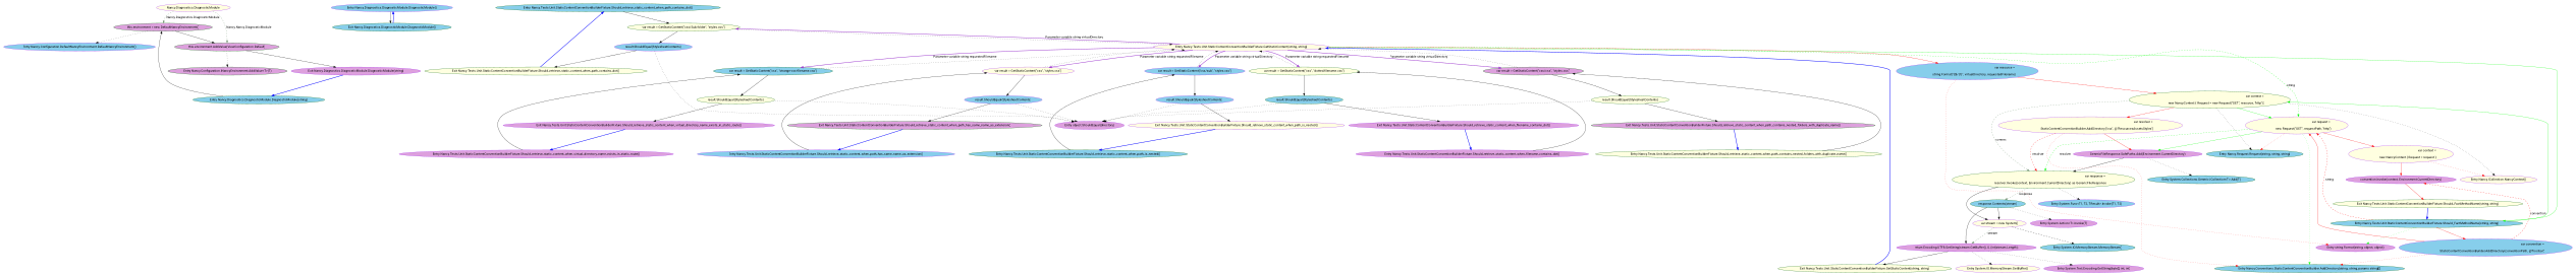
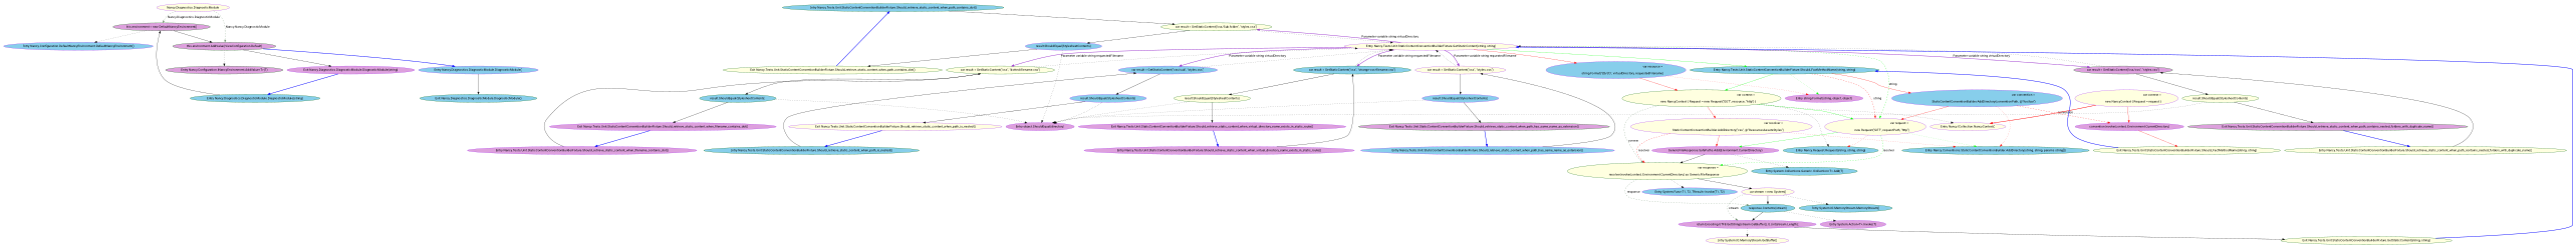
  digraph {
    fontname=Roboto
    node [color=purple fillcolor=skyblue fontname=Roboto style=filled cluster="Nancy.Tests.Unit.StaticContentConventionBuilderFixture.GetStaticContent(string, string)" span="0-0" file="StaticContentConventionBuilderFixture.cs"]
    edge [fontname=Roboto style=solid]
    n1 [fillcolor=lightyellow label="Nancy.Diagnostics.DiagnosticModule" cluster="" span="" file=""]
    n2 [cluster="Nancy.Diagnostics.DiagnosticModule.DiagnosticModule(string)" color=darkgreen fillcolor=plum label="this.environment = new DefaultNancyEnvironment()" span="16-16" file=""]
    n3 [cluster="Nancy.Diagnostics.DiagnosticModule.DiagnosticModule(string)" color=darkgreen fillcolor=plum label="this.environment.AddValue(ViewConfiguration.Default)" span="17-17" file=""]
    n4 [cluster="Nancy.Configuration.DefaultNancyEnvironment.DefaultNancyEnvironment()" label="Entry Nancy.Configuration.DefaultNancyEnvironment.DefaultNancyEnvironment()" span="9-9" file=""]
    n5 [cluster="Nancy.Diagnostics.DiagnosticModule.DiagnosticModule(string)" fillcolor=plum label="Exit Nancy.Diagnostics.DiagnosticModule.DiagnosticModule(string)" span="13-13" file=""]
    n6 [cluster="Nancy.Configuration.INancyEnvironment.AddValue<T>(T)" color=darkgreen fillcolor=plum label="Entry Nancy.Configuration.INancyEnvironment.AddValue<T>(T)" span="15-15" file=""]
    n7 [cluster="Nancy.Diagnostics.DiagnosticModule.DiagnosticModule()" label="Entry Nancy.Diagnostics.DiagnosticModule.DiagnosticModule()" span="8-8" file=""]
    n8 [cluster="Nancy.Diagnostics.DiagnosticModule.DiagnosticModule()" color=darkgreen label="Exit Nancy.Diagnostics.DiagnosticModule.DiagnosticModule()" span="8-8" file=""]
    n9 [cluster="Nancy.Diagnostics.DiagnosticModule.DiagnosticModule(string)" color=darkgreen label="Entry Nancy.Diagnostics.DiagnosticModule.DiagnosticModule(string)" span="13-13" file=""]
    n10 [cluster="Nancy.Tests.Unit.StaticContentConventionBuilderFixture.Should_retrieve_static_content_when_path_contains_dot()" color=darkgreen label="Entry Nancy.Tests.Unit.StaticContentConventionBuilderFixture.Should_retrieve_static_content_when_path_contains_dot()" span="72-72"]
    n11 [cluster="Nancy.Tests.Unit.StaticContentConventionBuilderFixture.Should_retrieve_static_content_when_path_contains_dot()" color=darkgreen fillcolor=lightyellow label="var result = GetStaticContent(''css/Sub.folder'', ''styles.css'')" span="76-76"]
    n12 [cluster="Nancy.Tests.Unit.StaticContentConventionBuilderFixture.Should_retrieve_static_content_when_path_contains_dot()" label="result.ShouldEqual(StylesheetContents)" span="79-79"]
    n13 [fillcolor=lightyellow label="Entry Nancy.Tests.Unit.StaticContentConventionBuilderFixture.GetStaticContent(string, string)" span="105-105"]
    n14 [cluster="Nancy.Tests.Unit.StaticContentConventionBuilderFixture.Should_retrieve_static_content_when_path_contains_dot()" color=darkgreen fillcolor=lightyellow label="Exit Nancy.Tests.Unit.StaticContentConventionBuilderFixture.Should_retrieve_static_content_when_path_contains_dot()" span="72-72"]
    n15 [cluster="object.ShouldEqual(object)" fillcolor=plum label="Entry object.ShouldEqual(directory)" span="95-95"]
    n16 [cluster="Nancy.Tests.Unit.StaticContentConventionBuilderFixture.Should_retrieve_static_content_when_path_contains_nested_folders_with_duplicate_name()" color=darkgreen fillcolor=plum label="var result = GetStaticContent(''css/css'', ''styles.css'')" span="54-54"]
    n17 [cluster="Nancy.Tests.Unit.StaticContentConventionBuilderFixture.Should_retrieve_static_content_when_path_has_same_name_as_extension()" fillcolor=lightyellow label="var result = GetStaticContent(''css'', ''styles.css'')" span="21-21"]
    n18 [cluster="Nancy.Tests.Unit.StaticContentConventionBuilderFixture.Should_retrieve_static_content_when_path_is_nested()" label="var result = GetStaticContent(''css/sub'', ''styles.css'')" span="43-43"]
    n19 [community=0 label="var resource = \r\n                string.Format(''{0}/{1}'', virtualDirectory, requestedFilename)" span="107-108"]
    n20 [cluster="Nancy.Tests.Unit.StaticContentConventionBuilderFixture.Should_FactMethodName(string, string)" color=darkgreen community=0 label="Entry Nancy.Tests.Unit.StaticContentConventionBuilderFixture.Should_FactMethodName(string, string)" span="87-87"]
    n21 [cluster="Nancy.Tests.Unit.StaticContentConventionBuilderFixture.Should_FactMethodName(string, string)" community=0 fillcolor=lightyellow label="var request = \r\n                new Request(''GET'', requestPath, ''http'')" span="93-94"]
    n22 [cluster="Nancy.Tests.Unit.StaticContentConventionBuilderFixture.Should_retrieve_static_content_when_virtual_directory_name_exists_in_static_route()" color=darkgreen label="var result = GetStaticContent(''css'', ''strange-css-filename.css'')" span="32-32"]
    n23 [cluster="Nancy.Tests.Unit.StaticContentConventionBuilderFixture.Should_retrieve_static_content_when_filename_contains_dot()" color=darkgreen fillcolor=lightyellow label="var result = GetStaticContent(''css'', ''dotted.filename.css'')" span="65-65"]
    n24 [cluster="Nancy.Request.Request(string, string, string)" color=darkgreen label="Entry Nancy.Request.Request(string, string, string)" span="27-27"]
    n25 [cluster="System.Collections.Generic.ICollection<T>.Add(T)" color=darkgreen label="Entry System.Collections.Generic.ICollection<T>.Add(T)"]
    n26 [cluster="Nancy.Tests.Unit.StaticContentConventionBuilderFixture.Should_retrieve_static_content_when_path_contains_nested_folders_with_duplicate_name()" color=darkgreen fillcolor=lightyellow label="Entry Nancy.Tests.Unit.StaticContentConventionBuilderFixture.Should_retrieve_static_content_when_path_contains_nested_folders_with_duplicate_name()" span="50-50"]
    n27 [cluster="Nancy.Tests.Unit.StaticContentConventionBuilderFixture.Should_retrieve_static_content_when_path_contains_nested_folders_with_duplicate_name()" color=darkgreen fillcolor=lightyellow label="result.ShouldEqual(StylesheetContents)" span="57-57"]
    n28 [cluster="Nancy.Tests.Unit.StaticContentConventionBuilderFixture.Should_retrieve_static_content_when_path_contains_nested_folders_with_duplicate_name()" color=darkgreen fillcolor=plum label="Exit Nancy.Tests.Unit.StaticContentConventionBuilderFixture.Should_retrieve_static_content_when_path_contains_nested_folders_with_duplicate_name()" span="50-50"]
    n29 [cluster="string.Format(string, object, object)" fillcolor=plum label="Entry string.Format(string, object, object)"]
    n30 [cluster="Nancy.Tests.Unit.StaticContentConventionBuilderFixture.Should_retrieve_static_content_when_path_has_same_name_as_extension()" label="Entry Nancy.Tests.Unit.StaticContentConventionBuilderFixture.Should_retrieve_static_content_when_path_has_same_name_as_extension()" span="17-17"]
    n31 [cluster="Nancy.Tests.Unit.StaticContentConventionBuilderFixture.Should_retrieve_static_content_when_path_has_same_name_as_extension()" label="result.ShouldEqual(StylesheetContents)" span="24-24"]
    n32 [cluster="Nancy.Tests.Unit.StaticContentConventionBuilderFixture.Should_retrieve_static_content_when_path_has_same_name_as_extension()" color=darkgreen fillcolor=plum label="Exit Nancy.Tests.Unit.StaticContentConventionBuilderFixture.Should_retrieve_static_content_when_path_has_same_name_as_extension()" span="17-17"]
    n33 [cluster="System.Action<T>.Invoke(T)" fillcolor=plum label="Entry System.Action<T>.Invoke(T)"]
    n34 [cluster="Nancy.Tests.Unit.StaticContentConventionBuilderFixture.Should_retrieve_static_content_when_path_is_nested()" color=darkgreen label="Entry Nancy.Tests.Unit.StaticContentConventionBuilderFixture.Should_retrieve_static_content_when_path_is_nested()" span="39-39"]
    n35 [cluster="Nancy.Tests.Unit.StaticContentConventionBuilderFixture.Should_retrieve_static_content_when_path_is_nested()" label="result.ShouldEqual(StylesheetContents)" span="46-46"]
    n36 [cluster="Nancy.Tests.Unit.StaticContentConventionBuilderFixture.Should_retrieve_static_content_when_path_is_nested()" fillcolor=lightyellow label="Exit Nancy.Tests.Unit.StaticContentConventionBuilderFixture.Should_retrieve_static_content_when_path_is_nested()" span="39-39"]
    n37 [cluster="Nancy.Conventions.StaticContentConventionBuilder.AddDirectory(string, string, params string[])" color=darkgreen label="Entry Nancy.Conventions.StaticContentConventionBuilder.AddDirectory(string, string, params string[])" span="29-29"]
    n38 [color=darkgreen fillcolor=lightyellow label="var context = \r\n                new NancyContext { Request = new Request(''GET'', resource, ''http'') }" span="110-111"]
    n39 [cluster="Nancy.Tests.Unit.StaticContentConventionBuilderFixture.Should_FactMethodName(string, string)" community=0 label="var convention = \r\n                StaticContentConventionBuilder.AddDirectory(conventionPath, @''foo/bar'')" span="90-91"]
    n40 [color=darkgreen fillcolor=lightyellow label="var response = \r\n                resolver.Invoke(context, Environment.CurrentDirectory) as GenericFileResponse" span="118-119"]
    n41 [fillcolor=plum label="GenericFileResponse.SafePaths.Add(Environment.CurrentDirectory)" span="116-116"]
    n42 [cluster="Nancy.Tests.Unit.StaticContentConventionBuilderFixture.Should_FactMethodName(string, string)" community=0 fillcolor=lightyellow label="var context =\r\n                new NancyContext { Request = request }" span="96-97"]
    n43 [cluster="Nancy.Tests.Unit.StaticContentConventionBuilderFixture.Should_retrieve_static_content_when_virtual_directory_name_exists_in_static_route()" color=darkgreen fillcolor=lightyellow label="result.ShouldEqual(StylesheetContents)" span="35-35"]
    n44 [cluster="Nancy.Tests.Unit.StaticContentConventionBuilderFixture.Should_retrieve_static_content_when_filename_contains_dot()" color=darkgreen label="result.ShouldEqual(StylesheetContents)" span="68-68"]
    n45 [community=0 fillcolor=lightyellow label="var resolver = \r\n                StaticContentConventionBuilder.AddDirectory(''css'', @''Resources\Assets\Styles'')" span="113-114"]
    n46 [cluster="Nancy.NancyContext.NancyContext()" fillcolor=lightyellow label="Entry Nancy.ICollection.NancyContext()" span="19-19"]
    n47 [fillcolor=lightyellow label="var stream = new System()" span="121-121"]
    n48 [color=darkgreen label="response.Contents(stream)" span="123-123"]
    n49 [cluster="System.Func<T1, T2, TResult>.Invoke(T1, T2)" label="Entry System.Func<T1, T2, TResult>.Invoke(T1, T2)"]
    n50 [fillcolor=plum label="return Encoding.UTF8.GetString(stream.GetBuffer(), 0, (int)stream.Length);" span="124-124"]
    n51 [cluster="System.IO.MemoryStream.MemoryStream()" color=darkgreen label="Entry System.IO.MemoryStream.MemoryStream()"]
    n52 [color=darkgreen fillcolor=lightyellow label="Exit Nancy.Tests.Unit.StaticContentConventionBuilderFixture.GetStaticContent(string, string)" span="105-105"]
-   n53 [cluster="System.Text.Encoding.GetString(byte[], int, int)" fillcolor=plum label="Entry System.Text.Encoding.GetString(byte[], int, int)"]
    n54 [cluster="System.IO.MemoryStream.GetBuffer()" fillcolor=lightyellow label="Entry System.IO.MemoryStream.GetBuffer()"]
    n55 [cluster="Nancy.Tests.Unit.StaticContentConventionBuilderFixture.Should_FactMethodName(string, string)" community=0 fillcolor=plum label="convention.Invoke(context, Environment.CurrentDirectory)" span="100-100"]
    n56 [cluster="Nancy.Tests.Unit.StaticContentConventionBuilderFixture.Should_retrieve_static_content_when_virtual_directory_name_exists_in_static_route()" fillcolor=plum label="Entry Nancy.Tests.Unit.StaticContentConventionBuilderFixture.Should_retrieve_static_content_when_virtual_directory_name_exists_in_static_route()" span="28-28"]
    n57 [cluster="Nancy.Tests.Unit.StaticContentConventionBuilderFixture.Should_retrieve_static_content_when_virtual_directory_name_exists_in_static_route()" fillcolor=plum label="Exit Nancy.Tests.Unit.StaticContentConventionBuilderFixture.Should_retrieve_static_content_when_virtual_directory_name_exists_in_static_route()" span="28-28"]
    n58 [cluster="Nancy.Tests.Unit.StaticContentConventionBuilderFixture.Should_retrieve_static_content_when_filename_contains_dot()" fillcolor=plum label="Entry Nancy.Tests.Unit.StaticContentConventionBuilderFixture.Should_retrieve_static_content_when_filename_contains_dot()" span="61-61"]
    n59 [cluster="Nancy.Tests.Unit.StaticContentConventionBuilderFixture.Should_retrieve_static_content_when_filename_contains_dot()" fillcolor=plum label="Exit Nancy.Tests.Unit.StaticContentConventionBuilderFixture.Should_retrieve_static_content_when_filename_contains_dot()" span="61-61"]
    n60 [cluster="Nancy.Tests.Unit.StaticContentConventionBuilderFixture.Should_FactMethodName(string, string)" color=darkgreen fillcolor=lightyellow label="Exit Nancy.Tests.Unit.StaticContentConventionBuilderFixture.Should_FactMethodName(string, string)" span="87-87"]
    n1 -> n2 [color=darkseagreen4 label="Nancy.Diagnostics.DiagnosticModule" style=dashed]
    n1 -> n3 [color=darkseagreen4 label="Nancy.Nancy.DiagnosticModule" style=dashed]
    n2 -> n3
    n2 -> n4 [style=dotted]
    n3 -> n5
    n3 -> n6 [style=dotted]
    n5 -> n9 [color=blue style=bold]
    n7 -> n8
-   n8 -> n7 [color=blue style=bold]
+   n3 -> n7 [color=blue style=bold]
    n9 -> n2
    n10 -> n11
    n11 -> n12
    n11 -> n13 [style=dotted]
    n12 -> n14
    n12 -> n15 [style=dotted]
    n13 -> n11 [color=darkorchid label="Parameter variable string virtualDirectory" style=bold]
    n13 -> n16 [color=darkorchid label="Parameter variable string virtualDirectory" style=bold]
    n13 -> n17 [color=darkorchid label="Parameter variable string requestedFilename" style=bold]
    n13 -> n18 [color=darkorchid label="Parameter variable string virtualDirectory" style=bold]
    n13 -> n19 [color=red]
    n13 -> n20 [color=green]
    n13 -> n21 [color=green label=string style=dashed]
    n13 -> n22 [color=darkorchid label="Parameter variable string requestedFilename" style=bold]
    n13 -> n23 [color=darkorchid label="Parameter variable string requestedFilename" style=bold]
    n14 -> n10 [color=blue style=bold]
    n16 -> n13 [style=dotted]
    n16 -> n27
    n17 -> n13 [style=dotted]
    n17 -> n31
    n18 -> n13 [style=dotted]
    n18 -> n35
    n19 -> n29 [color=red style=dotted]
    n19 -> n38 [color=red]
    n20 -> n21 [color=red label=string style=dashed]
    n20 -> n29 [color=green style=dotted]
    n20 -> n38 [color=green]
    n20 -> n39 [color=red]
    n21 -> n24 [color=red style=dotted]
    n21 -> n37 [color=green style=dotted]
    n21 -> n40 [color=green label=resolver style=dashed]
    n21 -> n41 [color=green]
-   n21 -> n42 [color=red]
    n22 -> n13 [style=dotted]
    n22 -> n43
    n23 -> n13 [style=dotted]
    n23 -> n44
    n26 -> n16
    n27 -> n15 [style=dotted]
    n27 -> n28
    n28 -> n26 [color=blue style=bold]
    n30 -> n17
    n31 -> n15 [style=dotted]
    n31 -> n32
    n32 -> n30 [color=blue style=bold]
    n34 -> n18
    n35 -> n15 [style=dotted]
    n35 -> n36
    n36 -> n34 [color=blue style=bold]
    n38 -> n21 [color=green]
    n38 -> n24 [style=dotted]
    n38 -> n40 [color=darkseagreen4 label=context style=dashed]
    n38 -> n45 [color=red]
    n38 -> n46 [style=dotted]
    n39 -> n21 [color=red]
    n39 -> n37 [color=red style=dotted]
    n39 -> n55 [color=red label=convention style=dashed]
    n40 -> n47
    n40 -> n48 [color=darkseagreen4 label=response style=dashed]
    n40 -> n49 [style=dotted]
    n41 -> n25 [style=dotted]
    n41 -> n40
-   n42 -> n46 [color=red style=dotted]
+   n42 -> n46 [color=red style=bold]
    n42 -> n55 [color=red]
    n43 -> n15 [style=dotted]
    n43 -> n57
    n44 -> n15 [style=dotted]
    n44 -> n59
    n45 -> n37 [color=red style=dotted]
    n45 -> n40 [color=red label=resolver style=dashed]
    n45 -> n41 [color=red]
-   n48 -> n47
+   n47 -> n48
    n47 -> n50 [color=darkseagreen4 label=stream style=dashed]
-   n47 -> n51 [style=dashed]
+   n47 -> n51 [style=dotted]
    n48 -> n33 [style=dotted]
    n48 -> n50
    n50 -> n52
-   n50 -> n53 [style=dotted]
    n50 -> n54 [style=dotted]
    n52 -> n13 [color=blue style=bold]
    n55 -> n60 [color=red]
    n56 -> n22
    n57 -> n56 [color=blue style=bold]
    n58 -> n23
    n59 -> n58 [color=blue style=bold]
    n60 -> n20 [color=blue style=bold]
  }
